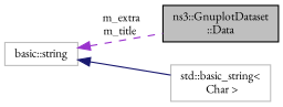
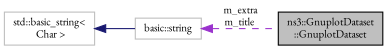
  digraph {
    fontname="EB Garamond"
    rankdir=LR
    node [color=grey75 fillcolor=white fontname="EB Garamond" fontsize=10 shape=record style=filled]
    edge [dir=back fontname="EB Garamond" fontsize=10 labelfontname=Helvetica labelfontsize=10]
-   n1 [color=black fillcolor=grey75 fontcolor=black height=0.2 label="ns3::GnuplotDataset\l::Data" width=0.4]
+   n1 [color=black fillcolor=grey75 fontcolor=black height=0.2 label="ns3::GnuplotDataset\l::GnuplotDataset" width=0.4]
    n2 [height=0.2 label="basic::string" width=0.4]
    n3 [height=0.2 label="std::basic_string\<\l Char \>" width=0.4]
    n2 -> n1 [color=darkorchid3 label=" m_extra\nm_title" style=dashed]
-   n2 -> n3 [color=midnightblue style=solid]
+   n3 -> n2 [color=midnightblue style=solid]
  }
